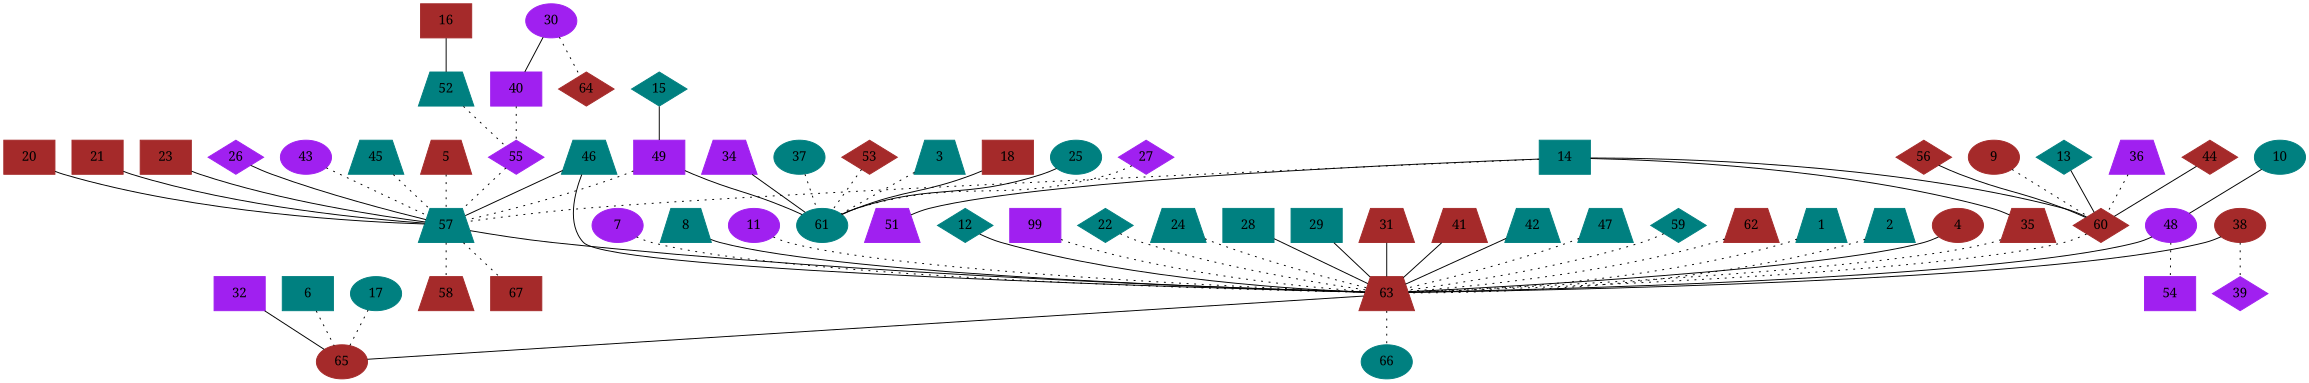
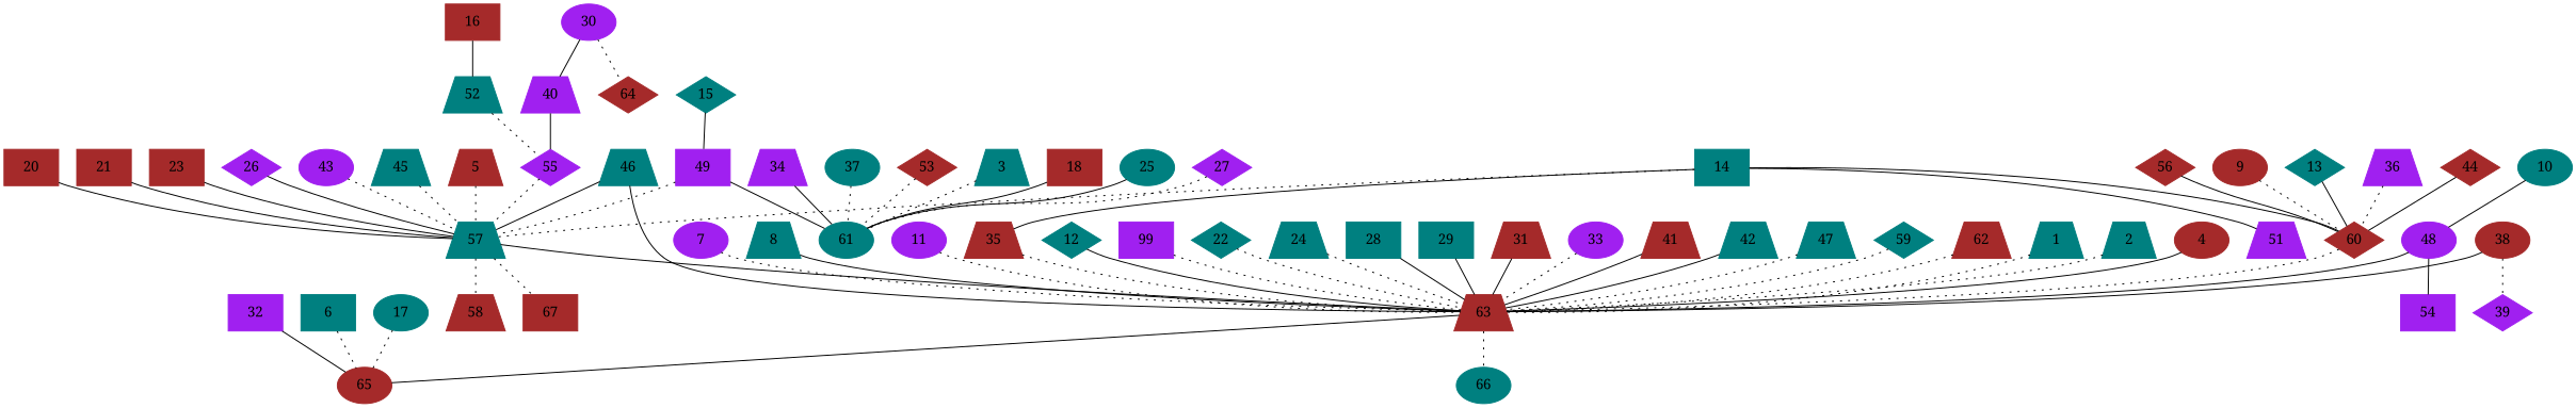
  graph {
    fontname="Noto Serif"
    node [color=teal fontname="Noto Serif" shape=trapezium style=filled]
    edge [fontname="Noto Serif" style=dotted weight=1.0]
    63 [color=brown]
    1
    65 [color=brown shape=ellipse]
    66 [shape=ellipse]
    2
    61 [shape=ellipse]
    3
    4 [color=brown shape=ellipse]
    5 [color=brown]
    57
    58 [color=brown]
    67 [color=brown shape=box]
    6 [shape=box]
    7 [color=purple shape=ellipse]
    8
    9 [color=brown shape=ellipse]
    60 [color=brown shape=diamond]
    10 [shape=ellipse]
    48 [color=purple shape=ellipse]
    54 [color=purple shape=box]
    11 [color=purple shape=ellipse]
    12 [shape=diamond]
    13 [shape=diamond]
    14 [shape=box]
    35 [color=brown]
    51 [color=purple]
    15 [shape=diamond]
    49 [color=purple shape=box]
    16 [color=brown shape=box]
    52
    55 [color=purple shape=diamond]
    17 [shape=ellipse]
    18 [color=brown shape=box]
    n34 [color=purple label=99 shape=box]
    20 [color=brown shape=box]
    21 [color=brown shape=box]
    22 [shape=diamond]
    23 [color=brown shape=box]
    24
    25 [shape=ellipse]
    26 [color=purple shape=diamond]
    27 [color=purple shape=diamond]
    28 [shape=box]
    29 [shape=box]
    30 [color=purple shape=ellipse]
    64 [color=brown shape=diamond]
-   40 [color=purple shape=box]
+   40 [color=purple]
    31 [color=brown]
    32 [color=purple shape=box]
+   33 [color=purple shape=ellipse]
    34 [color=purple]
    36 [color=purple]
    37 [shape=ellipse]
    38 [color=brown shape=ellipse]
    39 [color=purple shape=diamond]
    41 [color=brown]
    42
    43 [color=purple shape=ellipse]
    44 [color=brown shape=diamond]
    45
    46
    47
    53 [color=brown shape=diamond]
    56 [color=brown shape=diamond]
    59 [shape=diamond]
    62 [color=brown]
    63 -- 65 [style=solid]
    63 -- 66
    1 -- 63
    2 -- 63
    3 -- 61
    4 -- 63 [style=solid]
    5 -- 57
    57 -- 63 [style=solid]
    57 -- 58
    57 -- 67
    6 -- 65
    7 -- 63
    8 -- 63 [style=solid]
    9 -- 60
    60 -- 63
    10 -- 48 [style=solid]
    48 -- 63 [style=solid]
-   48 -- 54
+   48 -- 54 [style=solid]
    11 -- 63
    12 -- 63 [style=solid]
    13 -- 60 [style=solid]
    14 -- 57
    14 -- 60 [style=solid]
    14 -- 35 [style=solid]
    14 -- 51 [style=solid]
    35 -- 63
    15 -- 49 [style=solid]
    49 -- 61 [style=solid]
    49 -- 57
    16 -- 52 [style=solid]
    52 -- 55
    55 -- 57
    17 -- 65
    18 -- 61 [style=solid]
    n34 -- 63
    20 -- 57 [style=solid]
    21 -- 57 [style=solid]
    22 -- 63
    23 -- 57 [style=solid]
    24 -- 63
    25 -- 61 [style=solid]
    26 -- 57 [style=solid]
    27 -- 61
    28 -- 63 [style=solid]
    29 -- 63 [style=solid]
    30 -- 64
    30 -- 40 [style=solid]
-   40 -- 55
+   40 -- 55 [style=solid]
    31 -- 63 [style=solid]
    32 -- 65 [style=solid]
+   33 -- 63
    34 -- 61 [style=solid]
    36 -- 60
    37 -- 61
    38 -- 63 [style=solid]
    38 -- 39
    41 -- 63 [style=solid]
    42 -- 63 [style=solid]
    43 -- 57
    44 -- 60 [style=solid]
    45 -- 57
    46 -- 63 [style=solid]
    46 -- 57 [style=solid]
    47 -- 63
    53 -- 61
    56 -- 60 [style=solid]
    59 -- 63
    62 -- 63
  }
